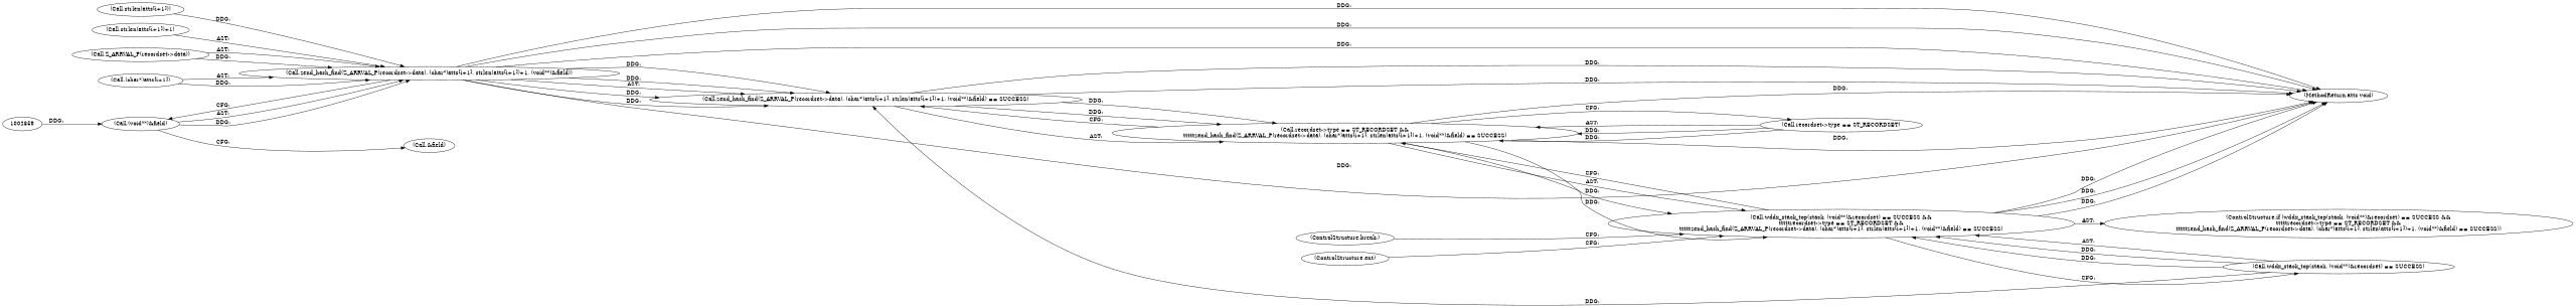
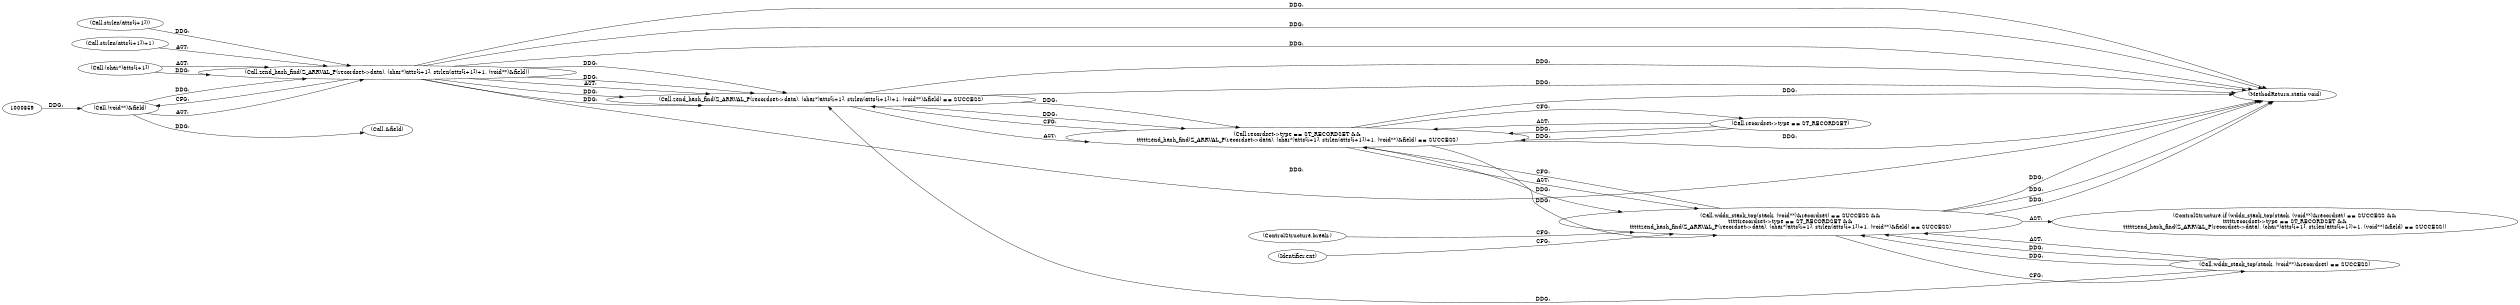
  digraph {
    rankdir=LR
    n1 [label="(Call,(void**)&field)"]
    n2 [label="(Call,zend_hash_find(Z_ARRVAL_P(recordset->data), (char*)atts[i+1], strlen(atts[i+1])+1, (void**)&field))"]
    n3 [label="(Call,&field)"]
-   n4 [label="(MethodReturn,atts void)"]
+   n4 [label="(MethodReturn,static void)"]
    n5 [label="(Call,zend_hash_find(Z_ARRVAL_P(recordset->data), (char*)atts[i+1], strlen(atts[i+1])+1, (void**)&field) == SUCCESS)"]
    n6 [label="(Call,recordset->type == ST_RECORDSET &&\n\t\t\t\t\tzend_hash_find(Z_ARRVAL_P(recordset->data), (char*)atts[i+1], strlen(atts[i+1])+1, (void**)&field) == SUCCESS)"]
    n7 [label="(Call,wddx_stack_top(stack, (void**)&recordset) == SUCCESS &&\n\t\t\t\t\trecordset->type == ST_RECORDSET &&\n\t\t\t\t\tzend_hash_find(Z_ARRVAL_P(recordset->data), (char*)atts[i+1], strlen(atts[i+1])+1, (void**)&field) == SUCCESS)"]
    n8 [label="(Call,recordset->type == ST_RECORDSET)"]
    n9 [label="(Call,wddx_stack_top(stack, (void**)&recordset) == SUCCESS)"]
    n10 [label="(ControlStructure,if (wddx_stack_top(stack, (void**)&recordset) == SUCCESS &&\n\t\t\t\t\trecordset->type == ST_RECORDSET &&\n\t\t\t\t\tzend_hash_find(Z_ARRVAL_P(recordset->data), (char*)atts[i+1], strlen(atts[i+1])+1, (void**)&field) == SUCCESS))"]
    n11 [label="(Call,strlen(atts[i+1]))"]
-   n12 [label="(ControlStructure,ent)"]
+   n12 [label="(Identifier,ent)"]
    n13 [label="(ControlStructure,break;)"]
    n14 [label="(Call,strlen(atts[i+1])+1)"]
-   n15 [label="(Call,Z_ARRVAL_P(recordset->data))"]
    n16 [label="(Call,(char*)atts[i+1])"]
-   1000859 [label=1002859]
+   1000859
    n1 -> n2 [label="AST: "]
    n1 -> n2 [label="DDG: "]
-   n1 -> n3 [label="CFG: "]
+   n1 -> n3 [label="DDG: "]
    n2 -> n1 [label="CFG: "]
    n2 -> n4 [label="DDG: "]
    n2 -> n4 [label="DDG: "]
    n2 -> n4 [label="DDG: "]
    n2 -> n4 [label="DDG: "]
    n2 -> n5 [label="AST: "]
    n2 -> n5 [label="DDG: "]
    n2 -> n5 [label="DDG: "]
    n2 -> n5 [label="DDG: "]
    n2 -> n5 [label="DDG: "]
    n5 -> n4 [label="DDG: "]
    n5 -> n4 [label="DDG: "]
    n5 -> n6 [label="AST: "]
    n5 -> n6 [label="DDG: "]
    n5 -> n6 [label="DDG: "]
    n6 -> n4 [label="DDG: "]
    n6 -> n4 [label="DDG: "]
    n6 -> n5 [label="CFG: "]
    n6 -> n7 [label="AST: "]
    n6 -> n7 [label="DDG: "]
    n6 -> n7 [label="DDG: "]
    n6 -> n8 [label="CFG: "]
    n7 -> n4 [label="DDG: "]
    n7 -> n4 [label="DDG: "]
    n7 -> n4 [label="DDG: "]
    n7 -> n6 [label="CFG: "]
    n7 -> n9 [label="CFG: "]
    n7 -> n10 [label="AST: "]
    n8 -> n6 [label="AST: "]
    n8 -> n6 [label="DDG: "]
    n8 -> n6 [label="DDG: "]
    n9 -> n5 [label="DDG: "]
    n9 -> n7 [label="AST: "]
    n9 -> n7 [label="DDG: "]
    n9 -> n7 [label="DDG: "]
    n11 -> n2 [label="DDG: "]
    n12 -> n7 [label="CFG: "]
    n13 -> n7 [label="CFG: "]
    n14 -> n2 [label="AST: "]
-   n15 -> n2 [label="AST: "]
-   n15 -> n2 [label="DDG: "]
    n16 -> n2 [label="AST: "]
    n16 -> n2 [label="DDG: "]
    1000859 -> n1 [label="DDG: "]
  }
